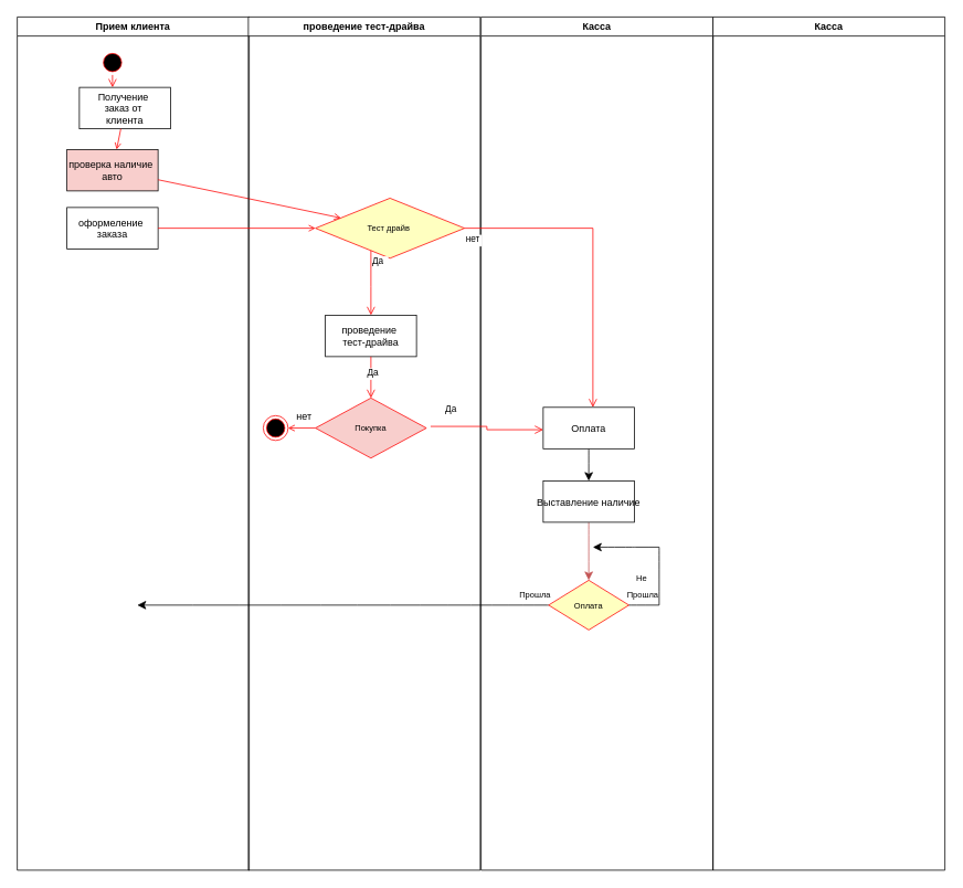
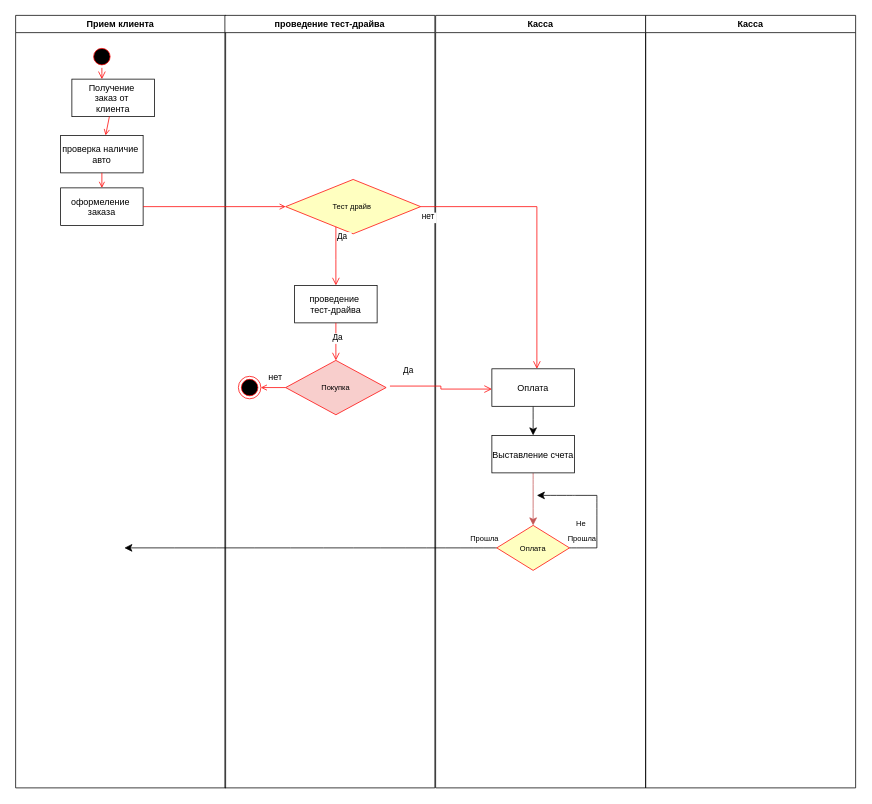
  <mxCell id="0" />
  <mxCell id="1" parent="0" />
  <mxCell id="2" value="Прием клиента" style="swimlane;whiteSpace=wrap" parent="1" vertex="1"><mxGeometry x="20" y="20" width="280" height="1030" as="geometry" /></mxCell>
  <mxCell id="3" value="" style="ellipse;shape=startState;fillColor=#000000;strokeColor=#ff0000;" parent="2" vertex="1"><mxGeometry x="100" y="40" width="30" height="30" as="geometry" /></mxCell>
  <mxCell id="4" value="" style="edgeStyle=elbowEdgeStyle;elbow=horizontal;verticalAlign=bottom;endArrow=open;endSize=8;strokeColor=#FF0000;endFill=1;rounded=0" parent="2" source="3" target="5" edge="1"><mxGeometry x="100" y="40" as="geometry"><mxPoint x="115" y="110" as="targetPoint" /></mxGeometry></mxCell>
  <mxCell id="5" value="Получение &#10;заказ от &#10;клиента" style="" parent="2" vertex="1"><mxGeometry x="75" y="85" width="110" height="50" as="geometry" /></mxCell>
- <mxCell id="6" value="проверка наличие &#10;авто" style="fillColor=#f8cecc;" parent="2" vertex="1"><mxGeometry x="60" y="160" width="110" height="50" as="geometry" /></mxCell>
+ <mxCell id="6" value="проверка наличие &#10;авто" style="" parent="2" vertex="1"><mxGeometry x="60" y="160" width="110" height="50" as="geometry" /></mxCell>
  <mxCell id="7" value="" style="endArrow=open;strokeColor=#FF0000;endFill=1;rounded=0" parent="2" source="5" target="6" edge="1"><mxGeometry relative="1" as="geometry" /></mxCell>
  <mxCell id="8" value="оформеление &#10;заказа" style="" parent="2" vertex="1"><mxGeometry x="60" y="230" width="110" height="50" as="geometry" /></mxCell>
- <mxCell id="9" value="" style="endArrow=open;strokeColor=#FF0000;endFill=1;rounded=0;" parent="2" source="6" target="11" edge="1"><mxGeometry relative="1" as="geometry" /></mxCell>
+ <mxCell id="9" value="" style="endArrow=open;strokeColor=#FF0000;endFill=1;rounded=0" parent="2" source="6" target="8" edge="1"><mxGeometry relative="1" as="geometry" /></mxCell>
  <mxCell id="10" value="проведение тест-драйва" style="swimlane;whiteSpace=wrap" parent="1" vertex="1"><mxGeometry x="299" y="20" width="280" height="1030" as="geometry" /></mxCell>
  <mxCell id="11" value="Тест драйв " style="rhombus;fillColor=#ffffc0;strokeColor=#ff0000;fontSize=10;" parent="10" vertex="1"><mxGeometry x="81" y="218.75" width="180" height="72.5" as="geometry" /></mxCell>
  <mxCell id="12" value="Да " style="edgeStyle=elbowEdgeStyle;elbow=horizontal;align=left;verticalAlign=top;endArrow=open;endSize=8;strokeColor=#FF0000;endFill=1;rounded=0;entryX=0.5;entryY=0;entryDx=0;entryDy=0;" parent="10" source="11" target="13" edge="1"><mxGeometry x="-1" relative="1" as="geometry"><mxPoint x="147.8" y="338.33" as="targetPoint" /><mxPoint x="147.8" y="272.497" as="sourcePoint" /></mxGeometry></mxCell>
  <mxCell id="13" value="проведение &#10;тест-драйва" style="" vertex="1" parent="10"><mxGeometry x="93" y="360" width="110" height="50" as="geometry" /></mxCell>
  <mxCell id="14" value="Покупка" style="rhombus;fillColor=#f8cecc;strokeColor=#ff0000;fontSize=10;" vertex="1" parent="10"><mxGeometry x="81" y="460" width="134" height="72.5" as="geometry" /></mxCell>
  <mxCell id="15" value="Да " style="edgeStyle=elbowEdgeStyle;elbow=horizontal;align=left;verticalAlign=top;endArrow=open;endSize=8;strokeColor=#FF0000;endFill=1;rounded=0;entryX=0.5;entryY=0;entryDx=0;entryDy=0;exitX=0.5;exitY=1;exitDx=0;exitDy=0;" edge="1" parent="10" source="13" target="14"><mxGeometry x="1" y="-74" relative="1" as="geometry"><mxPoint x="166" y="479" as="targetPoint" /><mxPoint x="166" y="410" as="sourcePoint" /><mxPoint x="68" y="-44" as="offset" /></mxGeometry></mxCell>
  <mxCell id="16" value="" style="ellipse;shape=endState;fillColor=#000000;strokeColor=#ff0000" parent="10" vertex="1"><mxGeometry x="18" y="481.25" width="30" height="30" as="geometry" /></mxCell>
  <mxCell id="17" value="" style="endArrow=open;strokeColor=#FF0000;endFill=1;rounded=0;exitX=0;exitY=0.5;exitDx=0;exitDy=0;" parent="10" source="14" target="16" edge="1"><mxGeometry relative="1" as="geometry"><mxPoint x="93" y="496.25" as="sourcePoint" /></mxGeometry></mxCell>
  <mxCell id="18" value="нет" style="edgeLabel;html=1;align=center;verticalAlign=middle;resizable=0;points=[];fontSize=12;" vertex="1" connectable="0" parent="17"><mxGeometry x="-0.079" y="1" relative="1" as="geometry"><mxPoint y="-16" as="offset" /></mxGeometry></mxCell>
  <mxCell id="19" style="edgeStyle=none;curved=1;rounded=0;orthogonalLoop=1;jettySize=auto;html=1;fontSize=12;startSize=8;endSize=8;exitX=0;exitY=0.5;exitDx=0;exitDy=0;" edge="1" parent="10" source="26"><mxGeometry relative="1" as="geometry"><mxPoint x="-134" y="710" as="targetPoint" /><mxPoint x="373.22" y="710" as="sourcePoint" /></mxGeometry></mxCell>
  <mxCell id="20" value="Касса" style="swimlane;whiteSpace=wrap;startSize=23;" parent="1" vertex="1"><mxGeometry x="580" y="20" width="280" height="1030" as="geometry" /></mxCell>
  <mxCell id="21" style="edgeStyle=none;curved=1;rounded=0;orthogonalLoop=1;jettySize=auto;html=1;fontSize=12;startSize=8;endSize=8;strokeColor=#c35454;exitX=0.5;exitY=1;exitDx=0;exitDy=0;" edge="1" parent="20" source="27" target="26"><mxGeometry relative="1" as="geometry"><mxPoint x="125" y="670" as="sourcePoint" /></mxGeometry></mxCell>
  <mxCell id="22" style="edgeStyle=none;curved=1;rounded=0;orthogonalLoop=1;jettySize=auto;html=1;fontSize=12;startSize=8;endSize=8;" edge="1" parent="20" source="23" target="27"><mxGeometry relative="1" as="geometry" /></mxCell>
  <mxCell id="23" value="Оплата" style="" vertex="1" parent="20"><mxGeometry x="75" y="471.25" width="110" height="50" as="geometry" /></mxCell>
  <mxCell id="24" value="Да " style="edgeStyle=elbowEdgeStyle;elbow=horizontal;align=left;verticalAlign=top;endArrow=open;endSize=8;strokeColor=#FF0000;endFill=1;rounded=0;entryX=-0.037;entryY=0.575;entryDx=0;entryDy=0;entryPerimeter=0;" edge="1" parent="20"><mxGeometry x="-0.772" y="34" relative="1" as="geometry"><mxPoint x="75.0" y="498.25" as="targetPoint" /><mxPoint x="-60.93" y="494.25" as="sourcePoint" /><mxPoint as="offset" /></mxGeometry></mxCell>
  <mxCell id="25" style="edgeStyle=none;curved=1;rounded=0;orthogonalLoop=1;jettySize=auto;html=1;fontSize=12;startSize=8;endSize=8;movable=1;resizable=1;rotatable=1;deletable=1;editable=1;locked=0;connectable=1;" edge="1" parent="20"><mxGeometry relative="1" as="geometry"><mxPoint x="135" y="640" as="targetPoint" /><mxPoint x="185" y="640" as="sourcePoint" /></mxGeometry></mxCell>
  <mxCell id="26" value="Оплата" style="rhombus;fillColor=#ffffc0;strokeColor=#ff0000;fontSize=10;" vertex="1" parent="20"><mxGeometry x="81.5" y="680" width="97" height="60" as="geometry" /></mxCell>
- <mxCell id="27" value="Выставление наличие" style="" vertex="1" parent="20"><mxGeometry x="75" y="560" width="110" height="50" as="geometry" /></mxCell>
+ <mxCell id="27" value="Выставление счета" style="" vertex="1" parent="20"><mxGeometry x="75" y="560" width="110" height="50" as="geometry" /></mxCell>
  <mxCell id="28" value="" style="endArrow=none;html=1;rounded=0;fontSize=12;startSize=8;endSize=8;curved=1;exitX=1;exitY=0.5;exitDx=0;exitDy=0;" edge="1" parent="20" source="26"><mxGeometry width="50" height="50" relative="1" as="geometry"><mxPoint x="195" y="780" as="sourcePoint" /><mxPoint x="215" y="710" as="targetPoint" /></mxGeometry></mxCell>
  <mxCell id="29" value="" style="endArrow=none;html=1;rounded=0;fontSize=12;startSize=8;endSize=8;curved=1;exitX=1;exitY=0.5;exitDx=0;exitDy=0;" edge="1" parent="20"><mxGeometry width="50" height="50" relative="1" as="geometry"><mxPoint x="185" y="640" as="sourcePoint" /><mxPoint x="215" y="640" as="targetPoint" /></mxGeometry></mxCell>
  <mxCell id="30" value="" style="endArrow=none;html=1;rounded=0;fontSize=12;startSize=8;endSize=8;curved=1;" edge="1" parent="20"><mxGeometry width="50" height="50" relative="1" as="geometry"><mxPoint x="215" y="640" as="sourcePoint" /><mxPoint x="215" y="710" as="targetPoint" /></mxGeometry></mxCell>
  <mxCell id="31" value="&lt;font style=&quot;font-size: 10px;&quot;&gt;Не&amp;nbsp;&lt;/font&gt;&lt;div&gt;&lt;font style=&quot;font-size: 10px;&quot;&gt;Прошла&lt;/font&gt;&lt;/div&gt;" style="text;html=1;align=center;verticalAlign=middle;resizable=0;points=[];autosize=1;strokeColor=none;fillColor=none;fontSize=16;" vertex="1" parent="20"><mxGeometry x="165" y="660" width="60" height="50" as="geometry" /></mxCell>
  <mxCell id="32" value="&lt;font style=&quot;font-size: 10px;&quot;&gt;Прошла&lt;/font&gt;" style="text;html=1;align=center;verticalAlign=middle;resizable=0;points=[];autosize=1;strokeColor=none;fillColor=none;fontSize=16;" vertex="1" parent="20"><mxGeometry x="35" y="680" width="60" height="30" as="geometry" /></mxCell>
  <mxCell id="33" value="" style="endArrow=open;strokeColor=#FF0000;endFill=1;rounded=0;entryX=0;entryY=0.5;entryDx=0;entryDy=0;" parent="1" source="8" target="11" edge="1"><mxGeometry relative="1" as="geometry"><mxPoint x="315" y="275" as="targetPoint" /></mxGeometry></mxCell>
  <mxCell id="34" value="нет" style="edgeStyle=elbowEdgeStyle;elbow=horizontal;align=left;verticalAlign=top;endArrow=open;endSize=8;strokeColor=#FF0000;endFill=1;rounded=0;exitX=1;exitY=0.5;exitDx=0;exitDy=0;" edge="1" parent="1" source="11" target="23"><mxGeometry x="-1" relative="1" as="geometry"><mxPoint x="635" y="275" as="targetPoint" /><mxPoint x="512.328" y="277.43" as="sourcePoint" /><Array as="points"><mxPoint x="715" y="275" /></Array></mxGeometry></mxCell>
  <mxCell id="35" value="Касса" style="swimlane;whiteSpace=wrap;startSize=23;" vertex="1" parent="1"><mxGeometry x="860" y="20" width="280" height="1030" as="geometry" /></mxCell>
